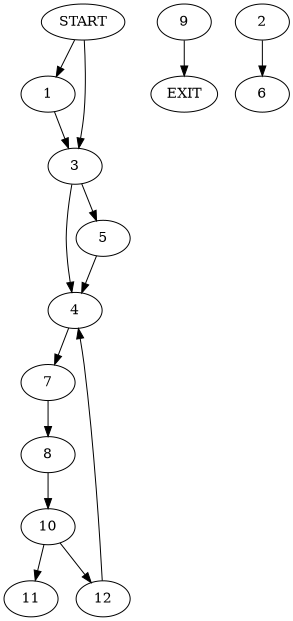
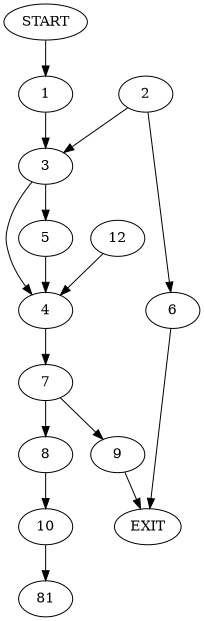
  digraph {
    n1 [label=START]
    1
    3
    n4 [label=EXIT]
    2
    6
    4
    5
    7
    8
    9
    10
-   11
+   11 [label=81]
    12
    n1 -> 1
    1 -> 3
    3 -> 4
    3 -> 5
-   n1 -> 3
+   2 -> 3
    2 -> 6
+   6 -> n4
    4 -> 7
    5 -> 4
    7 -> 8
+   7 -> 9
    8 -> 10
    9 -> n4
    10 -> 11
-   10 -> 12
    12 -> 4
  }
